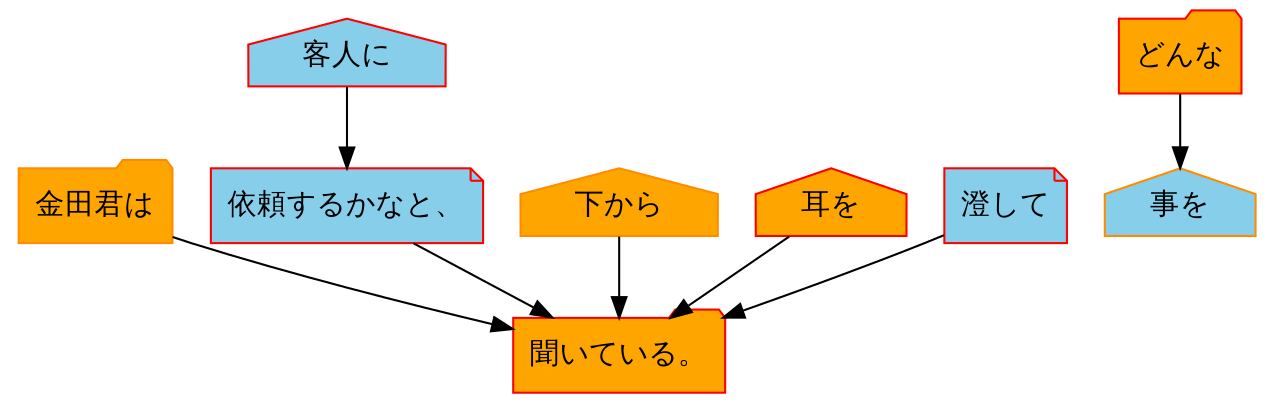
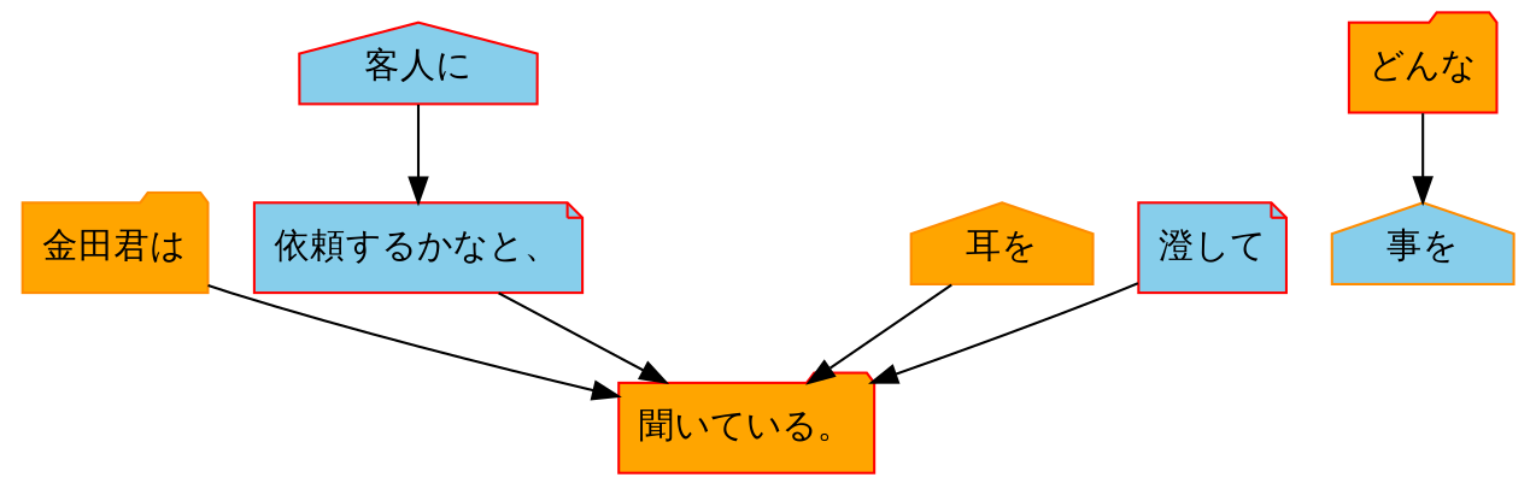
  digraph {
    node [color=red fillcolor=orange shape=house style=filled]
    n1 [color=darkorange label="金田君は" shape=folder]
    n2 [label="聞いている。" shape=folder]
    n3 [label="どんな" shape=folder]
    n4 [color=darkorange fillcolor=skyblue label="事を"]
    n5 [fillcolor=skyblue label="依頼するかなと、" shape=note]
    n6 [fillcolor=skyblue label="客人に"]
-   n7 [color=darkorange label="下から"]
-   n8 [label="耳を"]
+   n8 [color=darkorange label="耳を"]
    n9 [fillcolor=skyblue label="澄して" shape=note]
    n1 -> n2
    n3 -> n4
    n5 -> n2
    n6 -> n5
-   n7 -> n2
    n8 -> n2
    n9 -> n2
  }
